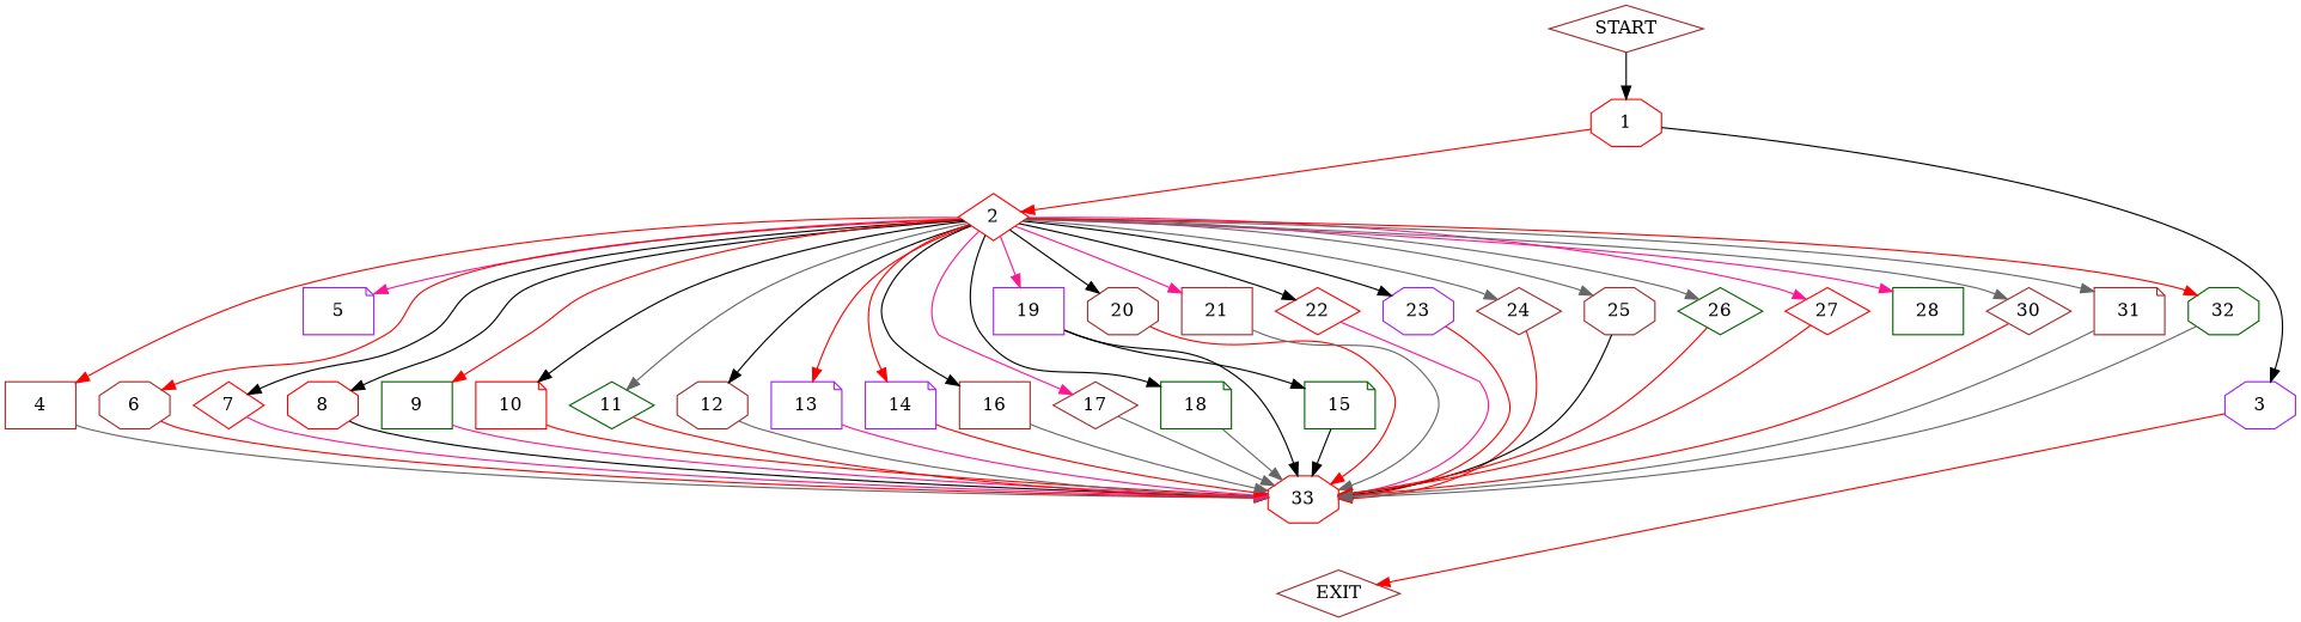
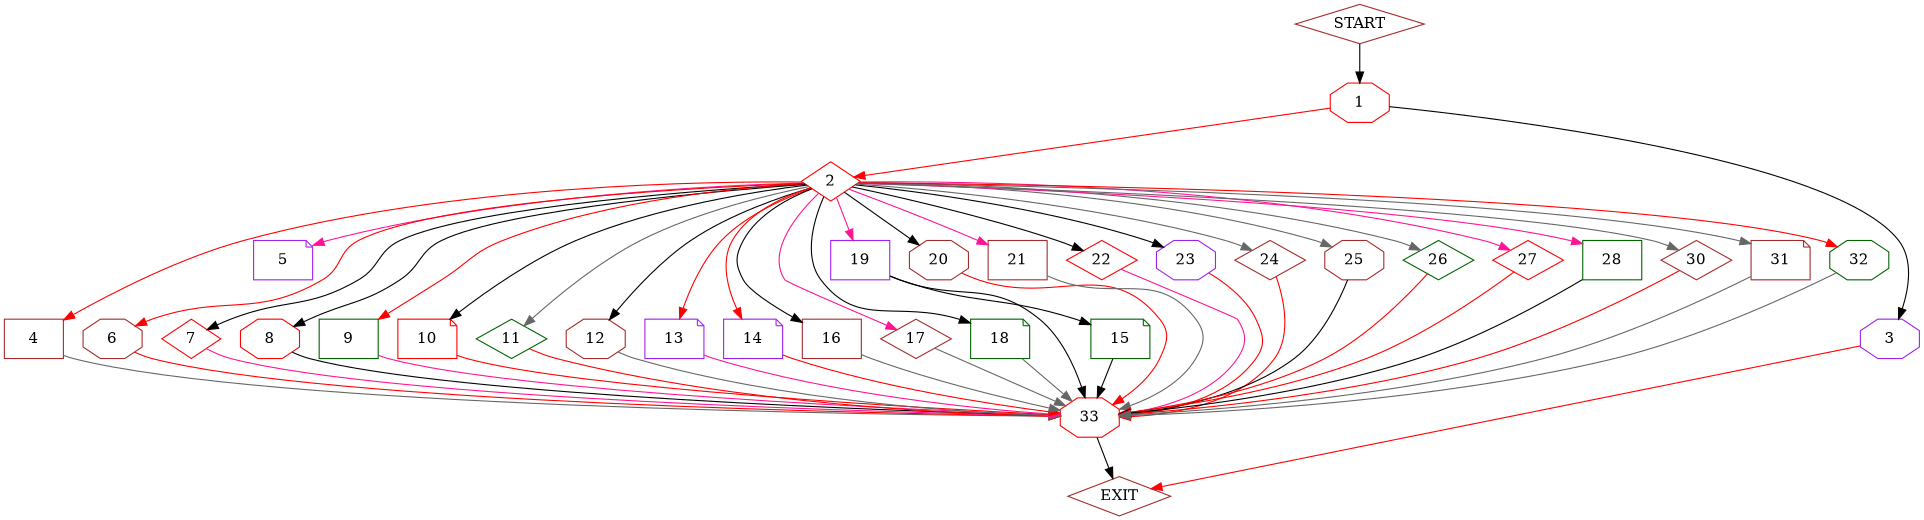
  digraph {
    node [color=brown shape=diamond]
    edge [color=black]
    n1 [label=START]
    1 [color=red shape=octagon]
    2 [color=red]
    3 [color=purple shape=octagon]
    n5 [label=EXIT]
    4 [shape=box]
    5 [color=purple shape=note]
    6 [shape=octagon]
    7 [color=red]
    8 [color=red shape=octagon]
    9 [color=darkgreen shape=box]
    10 [color=red shape=note]
    11 [color=darkgreen]
    12 [shape=octagon]
    13 [color=purple shape=note]
    14 [color=purple shape=note]
    16 [shape=box]
    17
    18 [color=darkgreen shape=note]
    19 [color=purple shape=box]
    20 [shape=octagon]
    21 [shape=box]
    22 [color=red]
    23 [color=purple shape=octagon]
    24
    25 [shape=octagon]
    26 [color=darkgreen]
    27 [color=red]
    28 [color=darkgreen shape=box]
    30
    31 [shape=note]
    32 [color=darkgreen shape=octagon]
    33 [color=red shape=octagon]
    15 [color=darkgreen shape=note]
    n1 -> 1
    1 -> 2 [color=red]
    1 -> 3
    2 -> 4 [color=red]
    2 -> 5 [color=deeppink]
    2 -> 6 [color=red]
    2 -> 7
    2 -> 8
    2 -> 9 [color=red]
    2 -> 10
    2 -> 11 [color=gray40]
    2 -> 12
    2 -> 13 [color=red]
    2 -> 14 [color=red]
    2 -> 16
    2 -> 17 [color=deeppink]
    2 -> 18
    2 -> 19 [color=deeppink]
    2 -> 20
    2 -> 21 [color=deeppink]
    2 -> 22
    2 -> 23
    2 -> 24 [color=gray40]
    2 -> 25 [color=gray40]
    2 -> 26 [color=gray40]
    2 -> 27 [color=deeppink]
    2 -> 28 [color=deeppink]
    2 -> 30 [color=gray40]
    2 -> 31 [color=gray40]
    2 -> 32 [color=red]
    3 -> n5 [color=red]
    4 -> 33 [color=gray40]
    6 -> 33 [color=red]
    7 -> 33 [color=deeppink]
    8 -> 33
    9 -> 33 [color=deeppink]
    10 -> 33 [color=red]
    11 -> 33 [color=red]
    12 -> 33 [color=gray40]
    13 -> 33 [color=deeppink]
    14 -> 33 [color=red]
    16 -> 33 [color=gray40]
    17 -> 33 [color=gray40]
    18 -> 33 [color=gray40]
    19 -> 33
    19 -> 15
    20 -> 33 [color=red]
    21 -> 33 [color=gray40]
    22 -> 33 [color=deeppink]
    23 -> 33 [color=red]
    24 -> 33 [color=red]
    25 -> 33
    26 -> 33 [color=red]
    27 -> 33 [color=red]
+   28 -> 33
    30 -> 33 [color=red]
    31 -> 33 [color=gray40]
    32 -> 33 [color=gray40]
+   33 -> n5
    15 -> 33
  }
